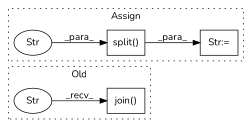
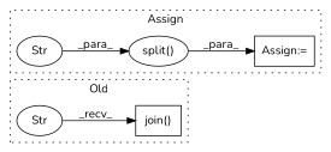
  digraph {
    fontname=Nunito
    rankdir=LR
    node [a=75 fontname=Nunito l=3 shape=box]
    edge [fontname=Nunito]
    n1 [l="8,1" label="join()" s="2857,2879"]
    n2 [a=66 l=2 label=Str s=2857 shape=ellipse]
-   n3 [l="19,1" label="split()" s="2132,2154"]
+   n3 [l="19,1" label="split()" s="2132,2154" shape=ellipse]
    n4 [a=66 label=Str s=2151 shape=ellipse]
-   n5 [a=68 label="Str:=" s=2129]
+   n5 [a=68 label="Assign:=" s=2129]
    subgraph cluster_1 {
      label=Old
      style=dotted
      n1
      n2
    }
    subgraph cluster_2 {
      label=Assign
      style=dotted
      n3
      n4
      n5
    }
    n2 -> n1 [label=_recv_]
    n3 -> n5 [label=_para_]
    n4 -> n3 [label=_para_]
  }
